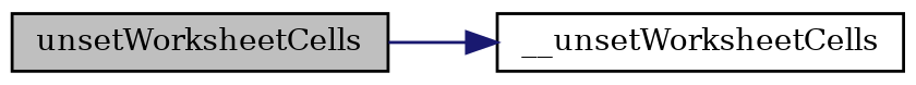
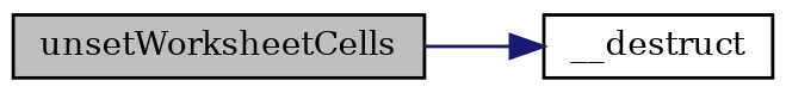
  digraph {
    rankdir=LR
    fontname="DejaVu Serif"
    node [color=black fontname="DejaVu Serif" fontsize=10 shape=record style=filled]
    n1 [fillcolor=grey75 fontcolor=black height=0.2 label=unsetWorksheetCells width=0.4]
-   n2 [fillcolor=white height=0.2 label=__unsetWorksheetCells width=0.4]
+   n2 [fillcolor=white height=0.2 label=__destruct width=0.4]
    n1 -> n2 [color=midnightblue fontname="DejaVu Serif" fontsize=10 labelfontname=Helvetica labelfontsize=10 style=solid]
  }
